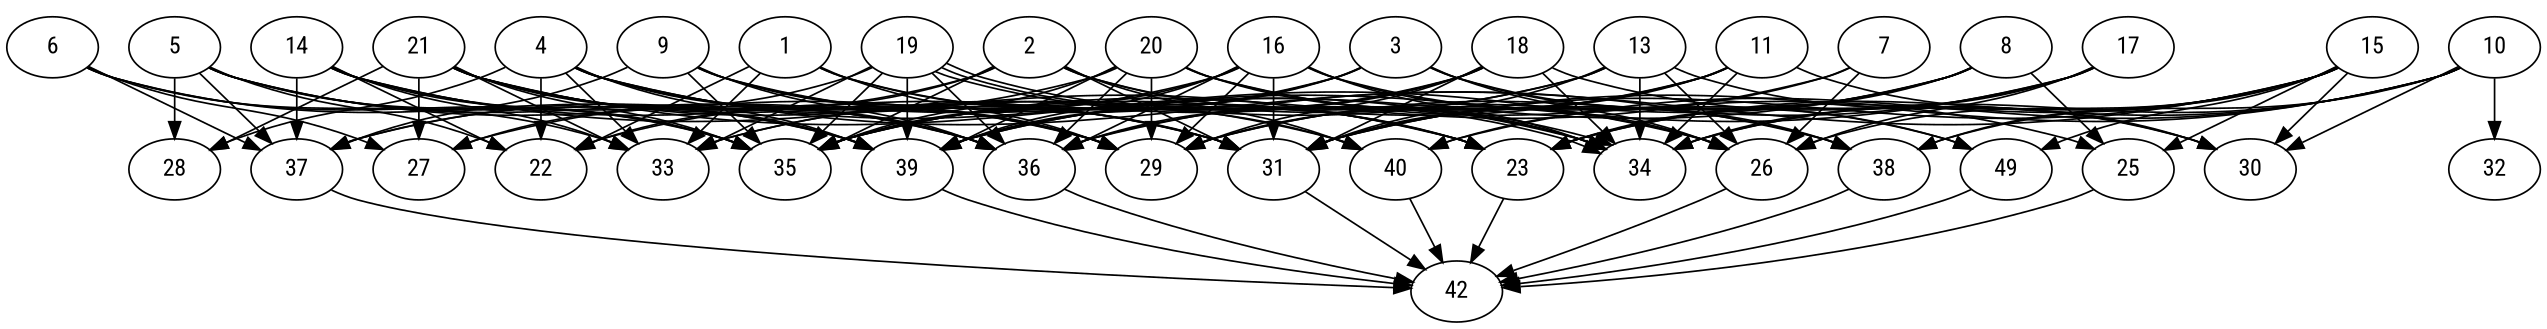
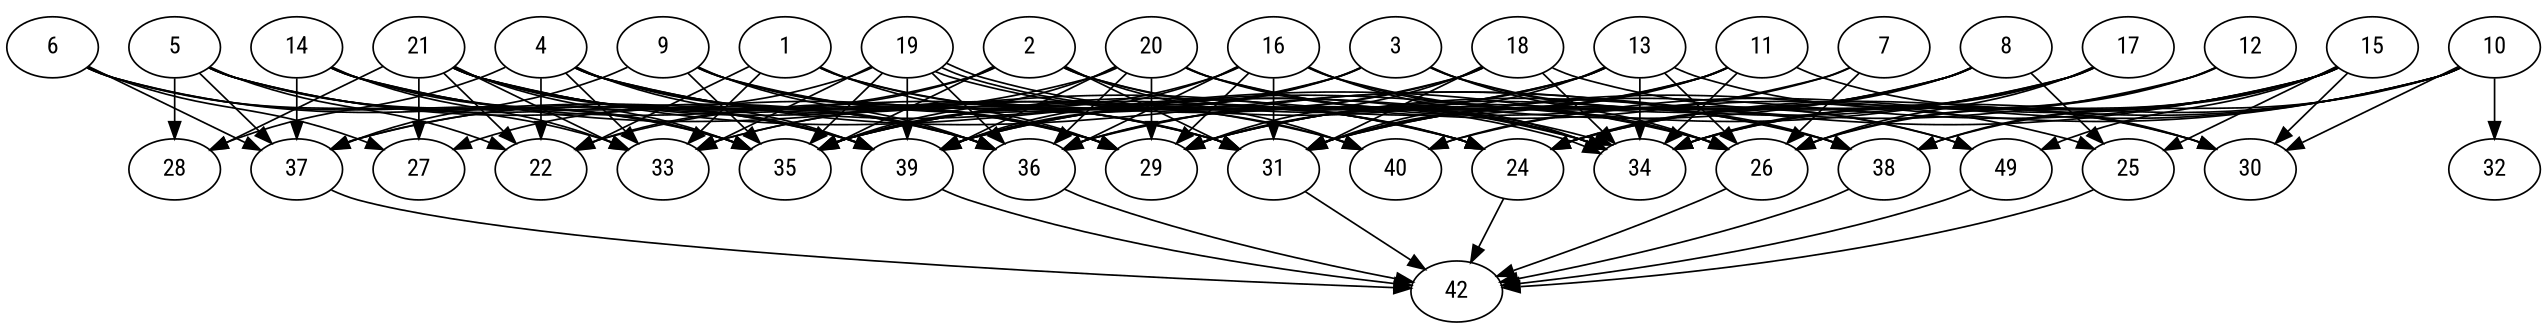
  digraph {
    fontname="Roboto Condensed"
    node [alpha=0.01 fontname="Roboto Condensed"]
    edge [fontname="Roboto Condensed"]
    1 [alpha=0.12 expect_size=15029579241168073392128]
    22 [expect_size=1600023552788272]
-   23 [expect_size=1493788403966148608000]
+   23 [expect_size=1493788403966148608000 label=24]
    29 [alpha=0.06 expect_size=837999659057152000000]
    33 [alpha=0.12 expect_size=42183757476597328]
    40 [alpha=0.00 expect_size=25321632477265516]
    42 [alpha=0.15 expect_size=2543236287524559]
    2 [alpha=0.11 expect_size=10317668932087024]
    26 [expect_size=18484264105260840124416]
    31 [alpha=0.05 expect_size=3268419592025167872]
    34 [alpha=0.08 expect_size=4964238500157612]
    35 [alpha=0.03 expect_size=1584487030199642112]
    37 [alpha=0.12 expect_size=2763888642605140934656]
    3 [alpha=0.06 expect_size=1258492263735239424]
    38 [alpha=0.07 expect_size=5006059510845230080]
    39 [alpha=0.18 expect_size=5631893537990080]
    n17 [alpha=0.15 expect_size=5096672075373007872 label=49]
    4 [alpha=0.04 expect_size=76306391166856896]
    28 [alpha=0.02 expect_size=45366623004918360]
    36 [alpha=0.17 expect_size=56757191481025144]
    5 [alpha=0.20 expect_size=1451394148296645120]
    6 [alpha=0.12 expect_size=3900867017413188608]
    27 [alpha=0.17 expect_size=646687934359011328000]
    7 [alpha=0.18 expect_size=168288607943612432384]
    8 [expect_size=377057340882685888]
    25 [alpha=0.19 expect_size=19244855159427028]
    9 [alpha=0.14 expect_size=10056794564079780]
    10 [alpha=0.10 expect_size=20877400695317664]
    30 [alpha=0.10 expect_size=671362473348553984]
    32 [expect_size=166819165815663072]
    11 [alpha=0.05 expect_size=2520724194602254336000]
+   12 [alpha=0.14 expect_size=881792758860390400]
    13 [alpha=0.11 expect_size=8583369668929683193856]
    14 [alpha=0.03 expect_size=3241261725749324]
    15 [alpha=0.03 expect_size=1601935674122406]
    16 [alpha=0.02 expect_size=6125327201423053824]
    17 [alpha=0.20 expect_size=10906602837391569846272]
    18 [alpha=0.04 expect_size=32629166928373880]
    19 [alpha=0.07 expect_size=3370227086873920]
    20 [alpha=0.07 expect_size=108245789484883136]
    21 [alpha=0.14 expect_size=5354911259802556416]
    1 -> 22
    1 -> 23
    1 -> 29
    1 -> 33
    1 -> 40
    23 -> 42
-   40 -> 42
    2 -> 22
    2 -> 40
    2 -> 26
    2 -> 31
    2 -> 34
    2 -> 35
    2 -> 37
    26 -> 42
    31 -> 42
    37 -> 42
    3 -> 22
    3 -> 26
    3 -> 35
    3 -> 38
    3 -> 39
    3 -> n17
    38 -> 42
    39 -> 42
    n17 -> 42
    4 -> 22
    4 -> 29
    4 -> 33
    4 -> 31
    4 -> 34
    4 -> 38
    4 -> 39
    4 -> 28
    4 -> 36
    36 -> 42
    5 -> 22
    5 -> 29
    5 -> 35
    5 -> 37
    5 -> 39
    5 -> 28
    5 -> 36
    6 -> 33
    6 -> 35
    6 -> 37
    6 -> 39
    6 -> 27
    7 -> 26
    7 -> 31
    7 -> 35
    8 -> 23
    8 -> 29
    8 -> 40
    8 -> 31
    8 -> 39
    8 -> 25
    25 -> 42
    9 -> 23
    9 -> 29
    9 -> 31
    9 -> 35
    9 -> 37
    9 -> 36
    10 -> 23
    10 -> 40
    10 -> 31
    10 -> 34
    10 -> 38
    10 -> 30
    10 -> 32
    11 -> 29
    11 -> 31
    11 -> 34
    11 -> 35
    11 -> 36
    11 -> 30
+   12 -> 29
+   12 -> 26
+   12 -> 34
    13 -> 33
    13 -> 26
    13 -> 31
    13 -> 34
    13 -> 35
-   18 -> 36
+   13 -> 36
    13 -> 30
    14 -> 23
    14 -> 33
    14 -> 31
    14 -> 35
    14 -> 37
    14 -> 36
    15 -> 23
    15 -> 26
    15 -> 31
    15 -> 34
    15 -> 38
    15 -> n17
    15 -> 36
    15 -> 25
    15 -> 30
    16 -> 29
    16 -> 26
    16 -> 31
    16 -> 34
    16 -> 35
    16 -> 39
    16 -> n17
    16 -> 36
-   16 -> 27
    17 -> 23
    17 -> 29
    17 -> 26
    17 -> 34
    17 -> 39
    18 -> 29
    18 -> 33
    18 -> 31
    18 -> 34
    18 -> 39
    18 -> 30
    19 -> 23
    19 -> 33
    19 -> 34
    19 -> 34
    19 -> 35
    19 -> 39
    19 -> 36
    19 -> 27
    20 -> 29
    20 -> 34
    20 -> 35
    20 -> 37
    20 -> 38
    20 -> 39
    20 -> 36
    20 -> 25
-   14 -> 22
+   21 -> 22
    21 -> 29
    21 -> 33
    21 -> 40
    21 -> 26
    21 -> 31
    21 -> 35
    21 -> 39
    21 -> 28
    21 -> 36
    21 -> 27
  }
